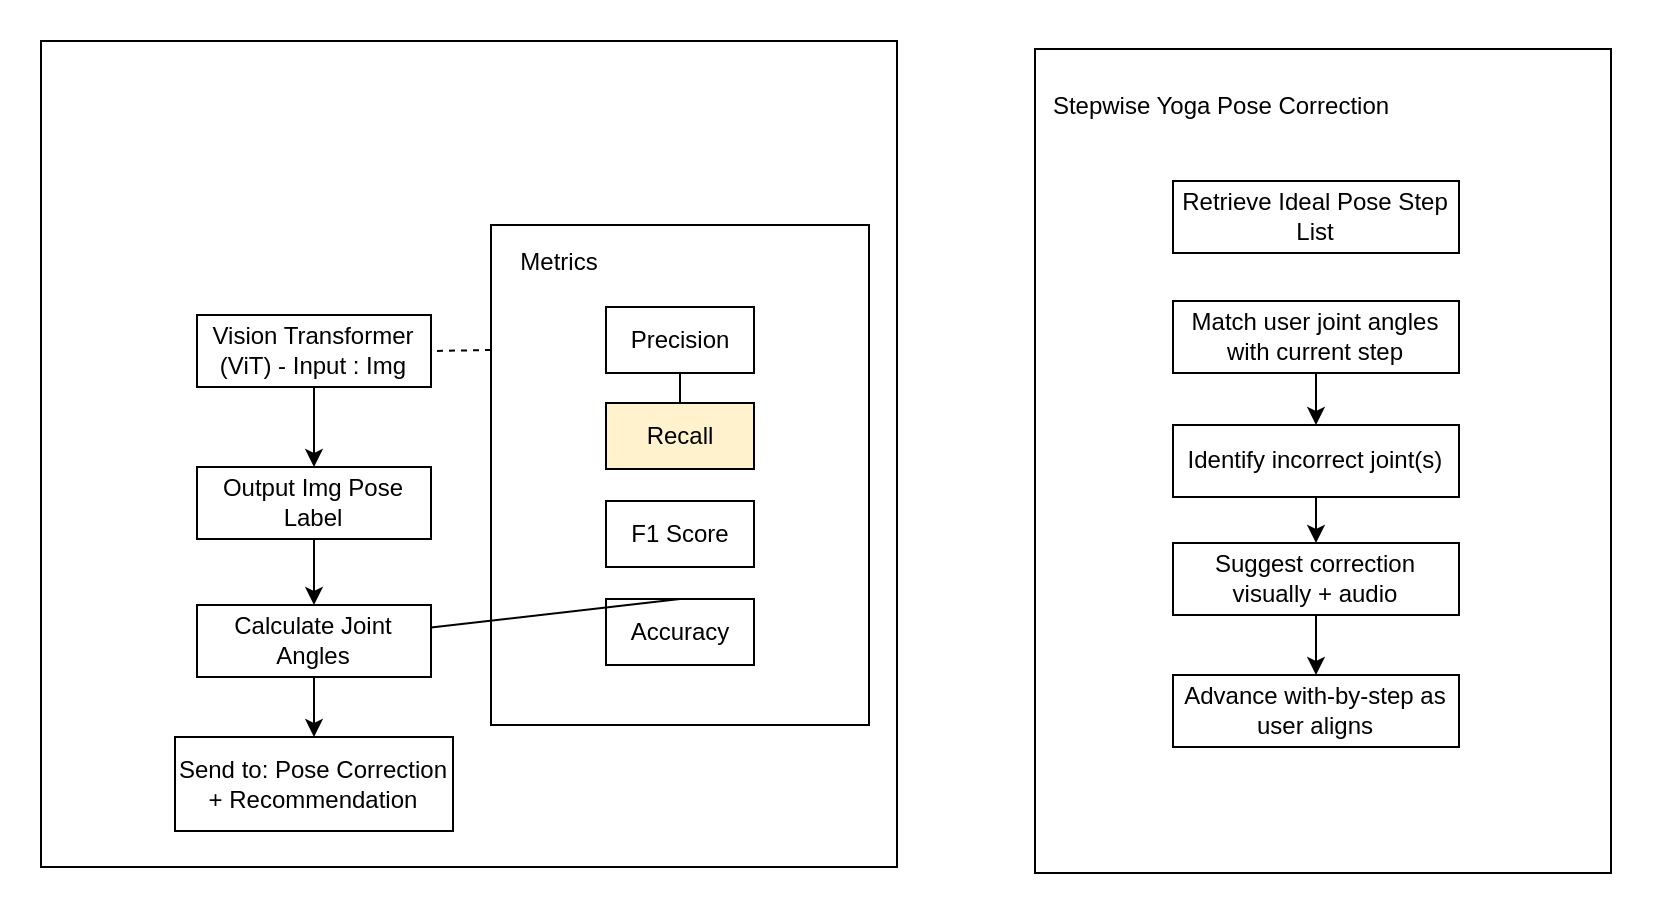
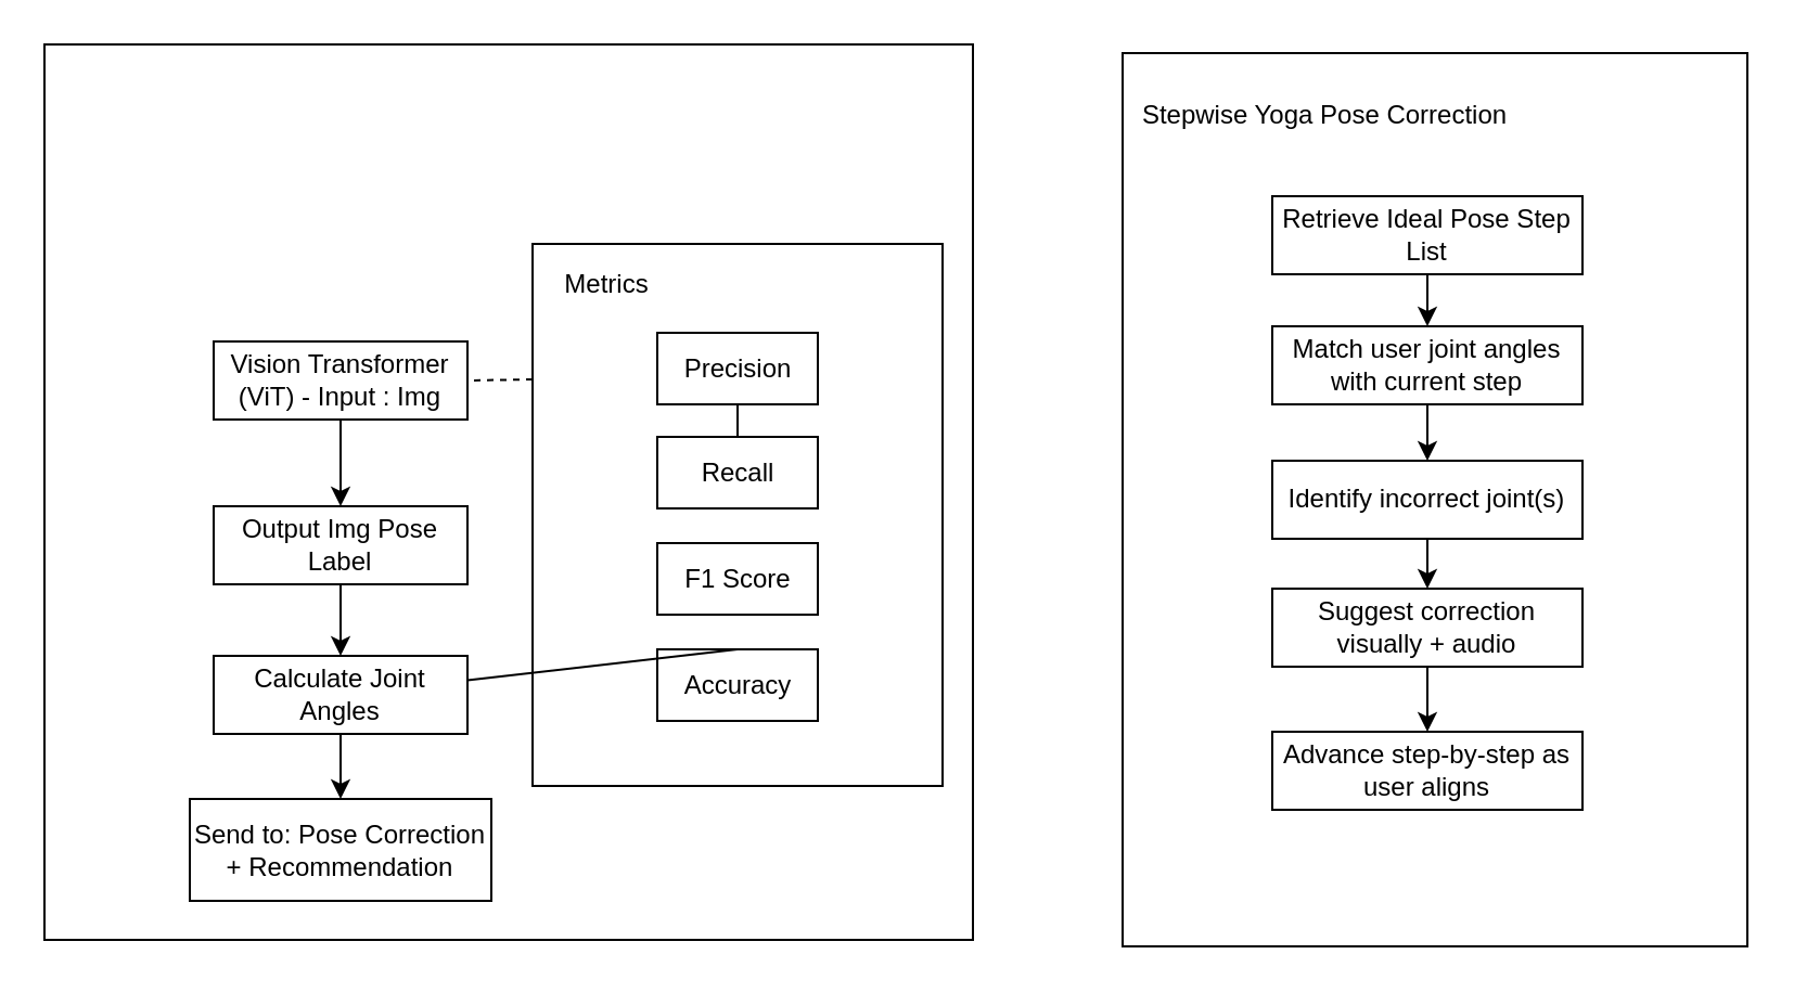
  <mxCell id="0" />
  <mxCell id="1" parent="0" />
  <mxCell id="2" value="" style="rounded=0;whiteSpace=wrap;html=1;" parent="1" vertex="1"><mxGeometry x="20" y="20" width="428" height="413" as="geometry" /></mxCell>
  <mxCell id="3" style="edgeStyle=orthogonalEdgeStyle;rounded=0;orthogonalLoop=1;jettySize=auto;html=1;exitX=0.5;exitY=1;exitDx=0;exitDy=0;" parent="1" source="4" target="6" edge="1"><mxGeometry relative="1" as="geometry" /></mxCell>
  <mxCell id="4" value="Vision Transformer (ViT) - Input : Img" style="rounded=0;whiteSpace=wrap;html=1;" parent="1" vertex="1"><mxGeometry x="98" y="157" width="117" height="36" as="geometry" /></mxCell>
  <mxCell id="5" style="edgeStyle=orthogonalEdgeStyle;rounded=0;orthogonalLoop=1;jettySize=auto;html=1;exitX=0.5;exitY=1;exitDx=0;exitDy=0;entryX=0.5;entryY=0;entryDx=0;entryDy=0;" parent="1" source="6" target="22" edge="1"><mxGeometry relative="1" as="geometry" /></mxCell>
  <mxCell id="6" value="Output Img Pose Label" style="rounded=0;whiteSpace=wrap;html=1;" parent="1" vertex="1"><mxGeometry x="98" y="233" width="117" height="36" as="geometry" /></mxCell>
  <mxCell id="7" value="" style="rounded=0;whiteSpace=wrap;html=1;" parent="1" vertex="1"><mxGeometry x="517" y="24" width="288" height="412" as="geometry" /></mxCell>
  <mxCell id="8" value="Stepwise Yoga Pose Correction" style="text;html=1;align=center;verticalAlign=middle;resizable=0;points=[];autosize=1;strokeColor=none;fillColor=none;" parent="1" vertex="1"><mxGeometry x="517" y="40" width="186" height="26" as="geometry" /></mxCell>
+ <mxCell id="9" style="edgeStyle=orthogonalEdgeStyle;rounded=0;orthogonalLoop=1;jettySize=auto;html=1;exitX=0.5;exitY=1;exitDx=0;exitDy=0;entryX=0.5;entryY=0;entryDx=0;entryDy=0;" parent="1" source="10" target="12" edge="1"><mxGeometry relative="1" as="geometry" /></mxCell>
  <mxCell id="10" value="Retrieve Ideal Pose Step List" style="rounded=0;whiteSpace=wrap;html=1;" parent="1" vertex="1"><mxGeometry x="586" y="90" width="143" height="36" as="geometry" /></mxCell>
  <mxCell id="11" style="edgeStyle=orthogonalEdgeStyle;rounded=0;orthogonalLoop=1;jettySize=auto;html=1;exitX=0.5;exitY=1;exitDx=0;exitDy=0;" parent="1" source="12" target="14" edge="1"><mxGeometry relative="1" as="geometry" /></mxCell>
  <mxCell id="12" value="Match user joint angles with current step" style="rounded=0;whiteSpace=wrap;html=1;" parent="1" vertex="1"><mxGeometry x="586" y="150" width="143" height="36" as="geometry" /></mxCell>
  <mxCell id="13" style="edgeStyle=orthogonalEdgeStyle;rounded=0;orthogonalLoop=1;jettySize=auto;html=1;exitX=0.5;exitY=1;exitDx=0;exitDy=0;entryX=0.5;entryY=0;entryDx=0;entryDy=0;" parent="1" source="14" target="16" edge="1"><mxGeometry relative="1" as="geometry" /></mxCell>
  <mxCell id="14" value="Identify incorrect joint(s)" style="rounded=0;whiteSpace=wrap;html=1;" parent="1" vertex="1"><mxGeometry x="586" y="212" width="143" height="36" as="geometry" /></mxCell>
  <mxCell id="15" style="edgeStyle=orthogonalEdgeStyle;rounded=0;orthogonalLoop=1;jettySize=auto;html=1;exitX=0.5;exitY=1;exitDx=0;exitDy=0;entryX=0.5;entryY=0;entryDx=0;entryDy=0;" parent="1" source="16" target="17" edge="1"><mxGeometry relative="1" as="geometry" /></mxCell>
  <mxCell id="16" value="Suggest correction visually + audio" style="rounded=0;whiteSpace=wrap;html=1;" parent="1" vertex="1"><mxGeometry x="586" y="271" width="143" height="36" as="geometry" /></mxCell>
- <mxCell id="17" value="Advance with-by-step as user aligns" style="rounded=0;whiteSpace=wrap;html=1;" parent="1" vertex="1"><mxGeometry x="586" y="337" width="143" height="36" as="geometry" /></mxCell>
+ <mxCell id="17" value="Advance step-by-step as user aligns" style="rounded=0;whiteSpace=wrap;html=1;" parent="1" vertex="1"><mxGeometry x="586" y="337" width="143" height="36" as="geometry" /></mxCell>
  <mxCell id="18" style="edgeStyle=orthogonalEdgeStyle;rounded=0;orthogonalLoop=1;jettySize=auto;html=1;exitX=0.5;exitY=1;exitDx=0;exitDy=0;entryX=0.5;entryY=0;entryDx=0;entryDy=0;" parent="1" edge="1"><mxGeometry relative="1" as="geometry"><mxPoint x="690.5" y="340" as="sourcePoint" /></mxGeometry></mxCell>
  <mxCell id="19" value="" style="edgeStyle=orthogonalEdgeStyle;rounded=0;orthogonalLoop=1;jettySize=auto;html=1;" parent="1" edge="1"><mxGeometry relative="1" as="geometry"><mxPoint x="690.429" y="225" as="sourcePoint" /></mxGeometry></mxCell>
  <mxCell id="20" value="" style="edgeStyle=orthogonalEdgeStyle;rounded=0;orthogonalLoop=1;jettySize=auto;html=1;" parent="1" edge="1"><mxGeometry relative="1" as="geometry"><mxPoint x="690.429" y="103" as="sourcePoint" /></mxGeometry></mxCell>
  <mxCell id="21" style="edgeStyle=orthogonalEdgeStyle;rounded=0;orthogonalLoop=1;jettySize=auto;html=1;exitX=0.5;exitY=1;exitDx=0;exitDy=0;" parent="1" source="22" target="23" edge="1"><mxGeometry relative="1" as="geometry" /></mxCell>
  <mxCell id="22" value="Calculate Joint Angles" style="rounded=0;whiteSpace=wrap;html=1;" parent="1" vertex="1"><mxGeometry x="98" y="302" width="117" height="36" as="geometry" /></mxCell>
  <mxCell id="23" value="Send to: Pose Correction + Recommendation" style="rounded=0;whiteSpace=wrap;html=1;" parent="1" vertex="1"><mxGeometry x="87" y="368" width="139" height="47" as="geometry" /></mxCell>
  <mxCell id="24" value="" style="rounded=0;whiteSpace=wrap;html=1;" vertex="1" parent="1"><mxGeometry x="245" y="112" width="189" height="250" as="geometry" /></mxCell>
  <mxCell id="25" value="Metrics" style="text;html=1;align=center;verticalAlign=middle;resizable=0;points=[];autosize=1;strokeColor=none;fillColor=none;" vertex="1" parent="1"><mxGeometry x="250" y="118" width="57" height="26" as="geometry" /></mxCell>
  <mxCell id="26" value="Precision" style="rounded=0;whiteSpace=wrap;html=1;" vertex="1" parent="1"><mxGeometry x="302.5" y="153" width="74" height="33" as="geometry" /></mxCell>
- <mxCell id="27" value="Recall" style="rounded=0;whiteSpace=wrap;html=1;fillColor=#fff2cc;" vertex="1" parent="1"><mxGeometry x="302.5" y="201" width="74" height="33" as="geometry" /></mxCell>
+ <mxCell id="27" value="Recall" style="rounded=0;whiteSpace=wrap;html=1;" vertex="1" parent="1"><mxGeometry x="302.5" y="201" width="74" height="33" as="geometry" /></mxCell>
  <mxCell id="28" value="F1 Score" style="rounded=0;whiteSpace=wrap;html=1;" vertex="1" parent="1"><mxGeometry x="302.5" y="250" width="74" height="33" as="geometry" /></mxCell>
  <mxCell id="29" value="Accuracy" style="rounded=0;whiteSpace=wrap;html=1;" vertex="1" parent="1"><mxGeometry x="302.5" y="299" width="74" height="33" as="geometry" /></mxCell>
  <mxCell id="30" value="" style="endArrow=none;html=1;rounded=0;entryX=0.5;entryY=1;entryDx=0;entryDy=0;exitX=0.5;exitY=0;exitDx=0;exitDy=0;" edge="1" parent="1" source="27" target="26"><mxGeometry width="50" height="50" relative="1" as="geometry"><mxPoint x="380" y="282" as="sourcePoint" /><mxPoint x="430" y="232" as="targetPoint" /></mxGeometry></mxCell>
  <mxCell id="31" value="" style="endArrow=none;html=1;rounded=0;exitX=0.5;exitY=0;exitDx=0;exitDy=0;" edge="1" parent="1" source="29" target="22"><mxGeometry width="50" height="50" relative="1" as="geometry"><mxPoint x="394" y="372" as="sourcePoint" /><mxPoint x="444" y="322" as="targetPoint" /></mxGeometry></mxCell>
  <mxCell id="32" value="" style="endArrow=none;dashed=1;html=1;rounded=0;entryX=1;entryY=0.5;entryDx=0;entryDy=0;exitX=0;exitY=0.25;exitDx=0;exitDy=0;" edge="1" parent="1" source="24" target="4"><mxGeometry width="50" height="50" relative="1" as="geometry"><mxPoint x="378" y="276" as="sourcePoint" /><mxPoint x="428" y="226" as="targetPoint" /></mxGeometry></mxCell>
